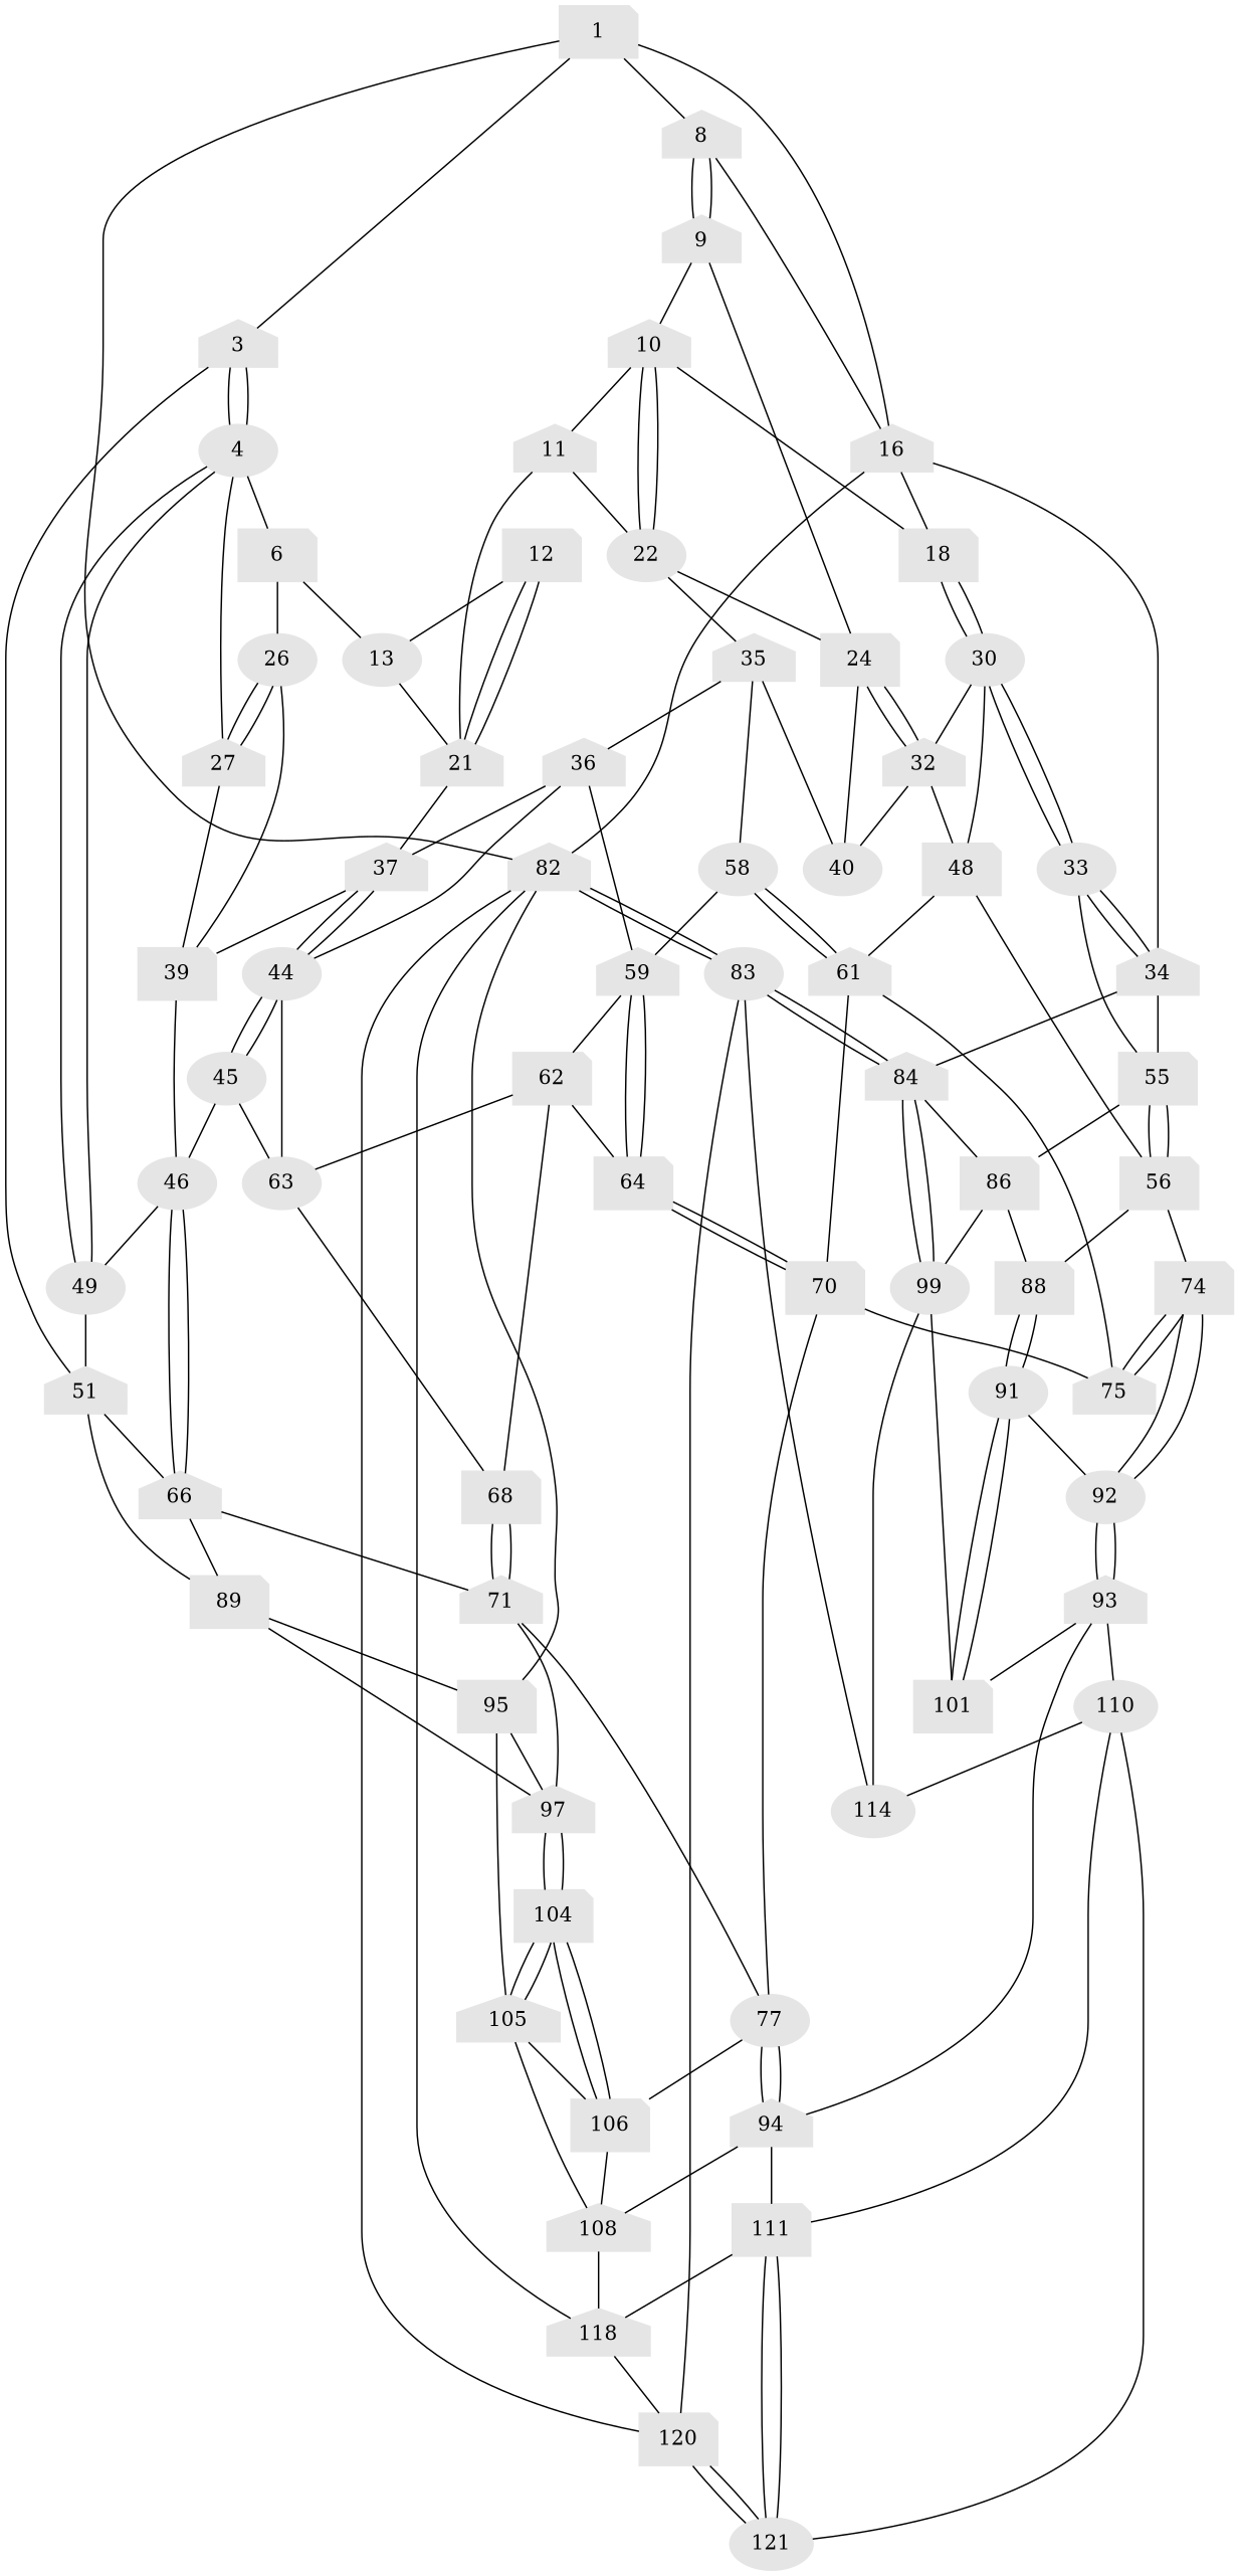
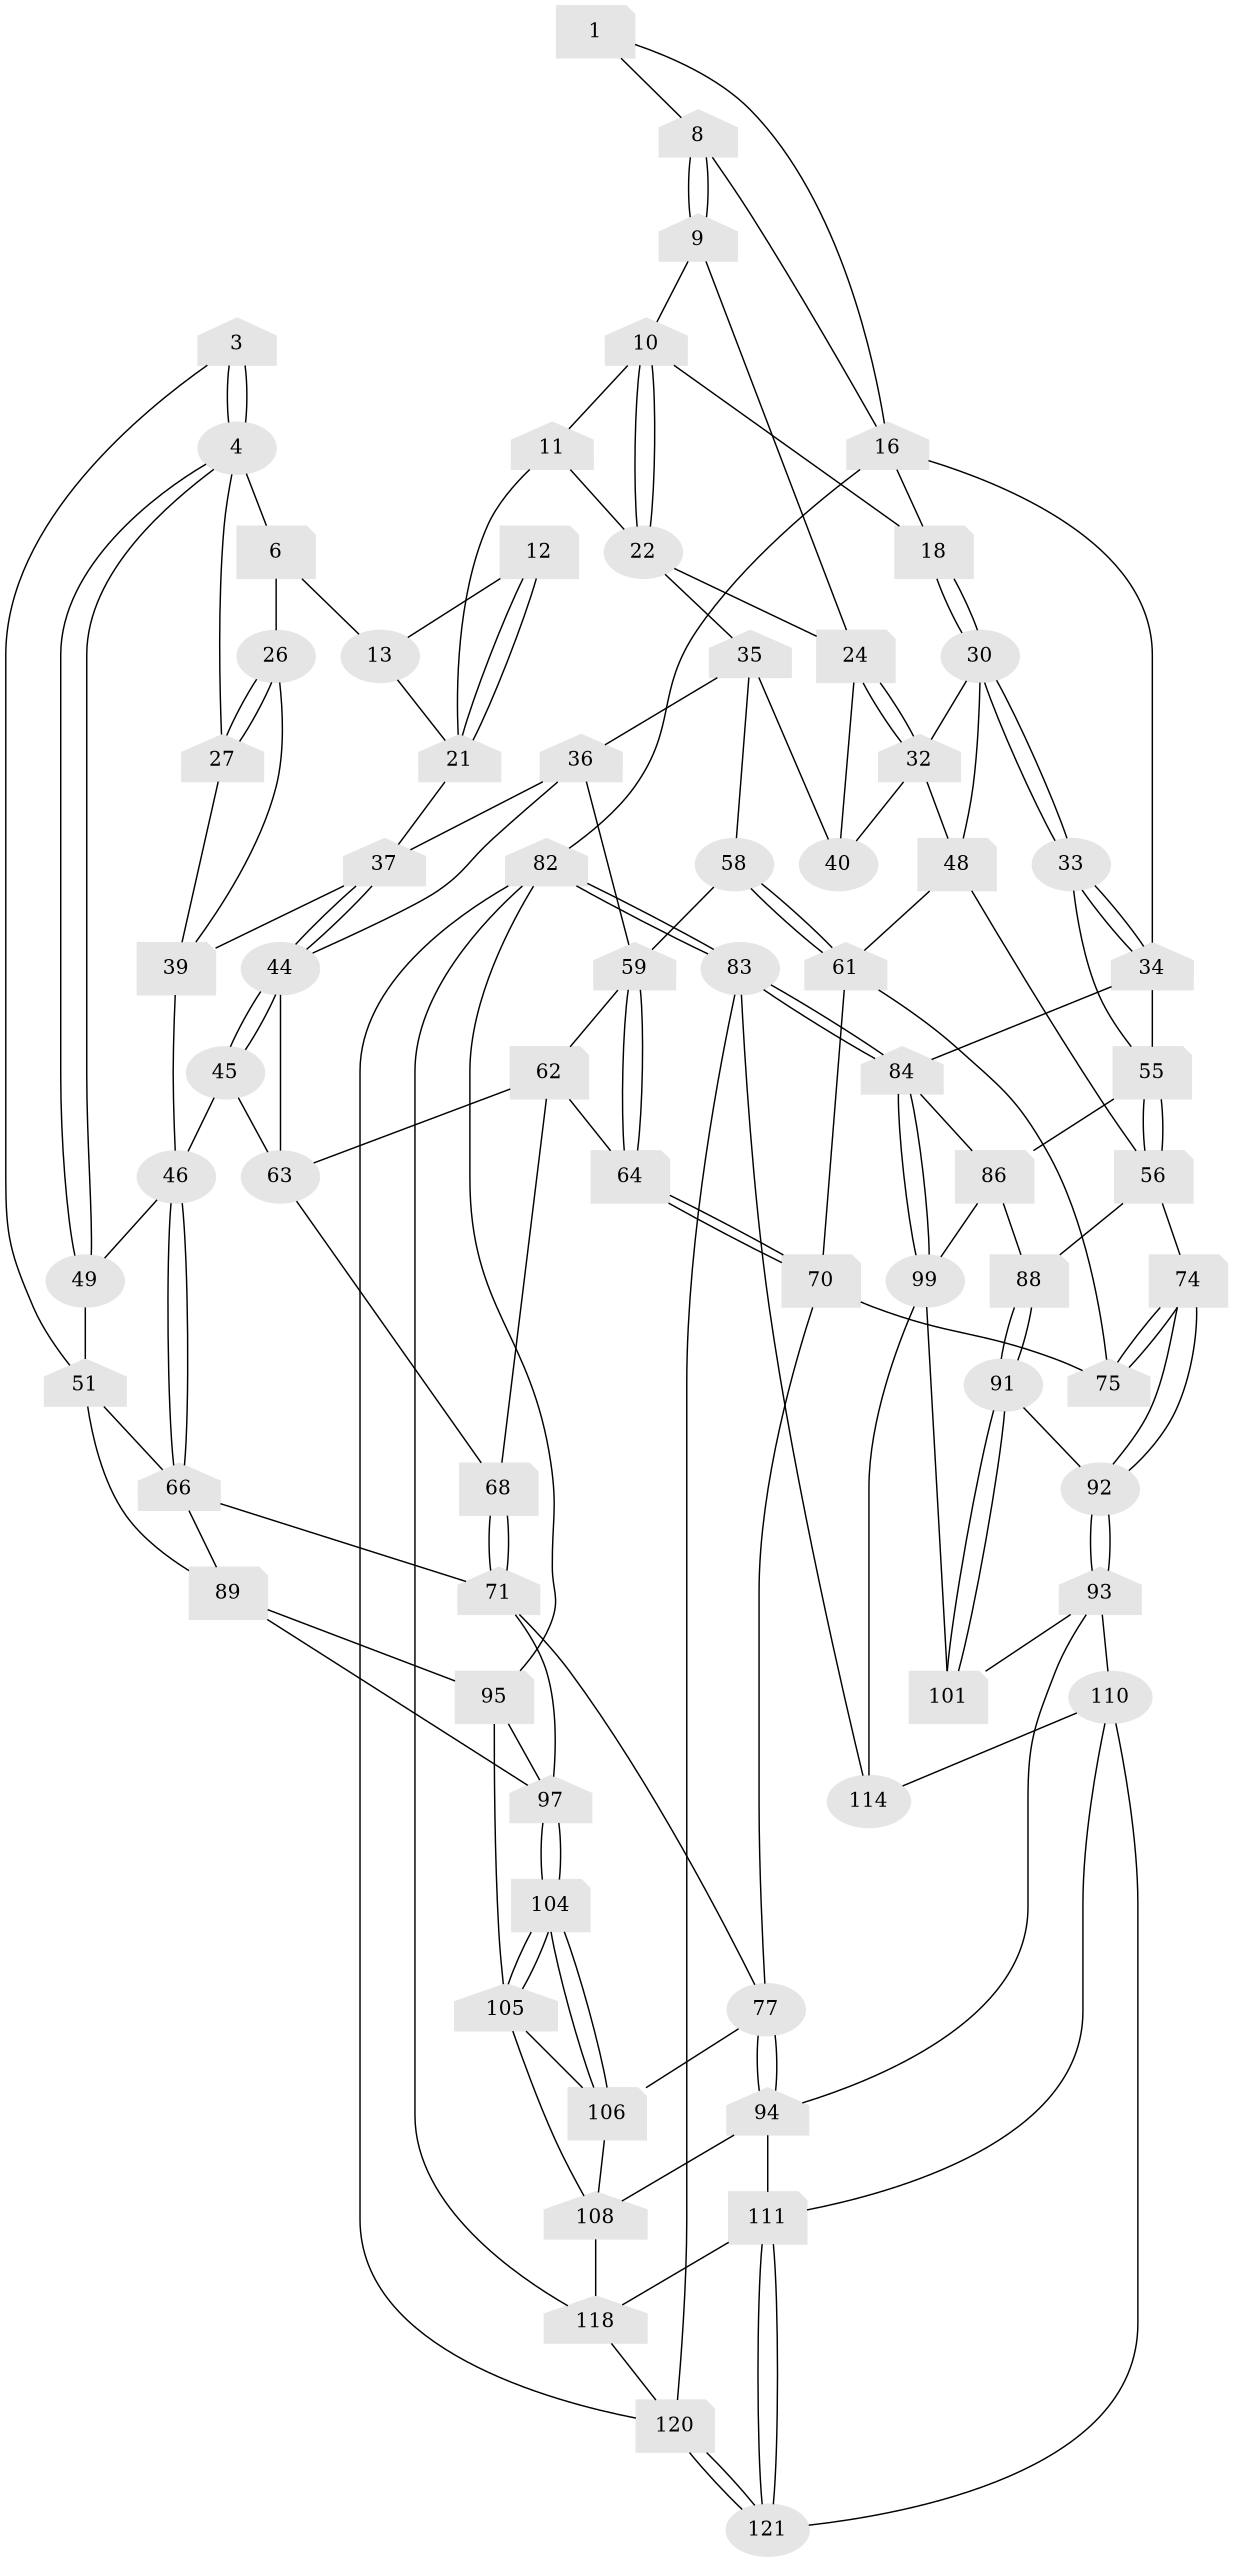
  graph {
    node [color=gray90 shape=house style=filled]
    1 [shape=note super="+2"]
    3
    8
    16 [super="+17"]
    82 [super="+96"]
    4 [shape=ellipse super="+5"]
    51 [super="+52"]
    9 [super="+19"]
    18 [shape=note]
    34 [super="+80"]
    83 [shape=ellipse super="+116"]
    95 [shape=note super="+103"]
    118 [super="+119"]
    120 [shape=note super="+122"]
    6 [shape=note super="+15"]
    27 [super="+28"]
    49 [shape=ellipse super="+50"]
    66 [super="+72"]
    89 [shape=note super="+90"]
    13 [shape=ellipse super="+14"]
    26 [shape=ellipse]
    39 [shape=note super="+43"]
    21 [super="+29"]
    10
    24 [shape=note super="+25"]
    11 [super="+20"]
    22 [shape=ellipse super="+23"]
    30 [shape=ellipse super="+31"]
    32 [super="+42"]
    40 [shape=ellipse]
    35 [super="+41"]
    12 [shape=note]
    37 [super="+38"]
    55 [shape=note super="+81"]
    84 [super="+85"]
    33 [shape=ellipse]
    48 [shape=note super="+57"]
    44 [shape=ellipse super="+54"]
    36 [super="+53"]
    58 [shape=ellipse]
    46 [shape=ellipse super="+47"]
    56 [shape=note super="+73"]
    61 [super="+69"]
    86 [shape=note super="+87"]
    99 [shape=ellipse super="+100"]
    59 [super="+60"]
    45 [shape=ellipse]
    63 [shape=ellipse super="+67"]
    62 [shape=note super="+65"]
    64 [shape=note]
    68 [shape=note]
    71 [super="+79"]
    74 [shape=note]
    88 [shape=note]
    70 [shape=note super="+76"]
    75
    97 [super="+98"]
    92 [shape=ellipse]
    91 [shape=ellipse]
    77 [shape=ellipse super="+78"]
    94 [super="+107"]
    106 [shape=note super="+109"]
    104 [shape=note]
    93 [super="+102"]
    108 [super="+117"]
    111 [shape=note super="+112"]
    114 [shape=ellipse]
    105 [super="+113"]
    121 [shape=ellipse]
    101 [shape=note]
    110 [shape=ellipse super="+115"]
-   1 -- 3
    1 -- 8
    1 -- 16
-   1 -- 82
    3 -- 4
    3 -- 4
    3 -- 51
    8 -- 16
    8 -- 9
    8 -- 9
    16 -- 82
    16 -- 18
    16 -- 34
    82 -- 83
    82 -- 83
    82 -- 95
    82 -- 118
    82 -- 120
    4 -- 6
    4 -- 27
    4 -- 49
    4 -- 49
    51 -- 66
    51 -- 89
    9 -- 10
    9 -- 24
    18 -- 30
    18 -- 30
    34 -- 55
    34 -- 84
    83 -- 120
    83 -- 84
    83 -- 84
    83 -- 114
    95 -- 97
    95 -- 105
    118 -- 120
    120 -- 121
    120 -- 121
    6 -- 13
    6 -- 26
    27 -- 39
    49 -- 51
    66 -- 89
    66 -- 71
    89 -- 95
    89 -- 97
    13 -- 21
    26 -- 27
    26 -- 27
    26 -- 39
    39 -- 46
    21 -- 37
    10 -- 18
    10 -- 11
    10 -- 22
    10 -- 22
    24 -- 32
    24 -- 32
    24 -- 40
    11 -- 21
    11 -- 22
    22 -- 24
    22 -- 35
    30 -- 32
    30 -- 33
    30 -- 33
    30 -- 48
    32 -- 40
    32 -- 48
    35 -- 40
    35 -- 36
    35 -- 58
    12 -- 13
    12 -- 21
    12 -- 21
    37 -- 39
    37 -- 44
    37 -- 44
    55 -- 56
    55 -- 56
    55 -- 86
    84 -- 86
    84 -- 99
    84 -- 99
    33 -- 34
    33 -- 34
    33 -- 55
    48 -- 56
    48 -- 61
    44 -- 45
    44 -- 45
    44 -- 63
    36 -- 37
    36 -- 44
    36 -- 59
    58 -- 61
    58 -- 61
    58 -- 59
    46 -- 49
    46 -- 66
    46 -- 66
    56 -- 74
    56 -- 88
    61 -- 70
    61 -- 75
    86 -- 99
    86 -- 88
    99 -- 114
    99 -- 101
    59 -- 62
    59 -- 64
    59 -- 64
    45 -- 46
    45 -- 63
    63 -- 68
    62 -- 63
    62 -- 64
    62 -- 68
    64 -- 70
    64 -- 70
    68 -- 71
    68 -- 71
    71 -- 97
    71 -- 77
    74 -- 75
    74 -- 75
    74 -- 92
    74 -- 92
    88 -- 91
    88 -- 91
    70 -- 75
    70 -- 77
    97 -- 104
    97 -- 104
    92 -- 93
    92 -- 93
    91 -- 92
    91 -- 101
    91 -- 101
    77 -- 94
    77 -- 94
    77 -- 106
    94 -- 108
    94 -- 111
    106 -- 108
    104 -- 106
    104 -- 106
    104 -- 105
    104 -- 105
    93 -- 94
    93 -- 101
    93 -- 110
    108 -- 118
    111 -- 118
    111 -- 121
    111 -- 121
    105 -- 106
    105 -- 108
    110 -- 111
    110 -- 114
    110 -- 121
  }
